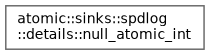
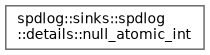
  digraph {
    rankdir=LR
-   n1 [color=grey40 fillcolor=white fontname=Helvetica fontsize=10 height=0.2 label="atomic::sinks::spdlog\l::details::null_atomic_int" shape=box style=filled width=0.4]
+   n1 [color=grey40 fillcolor=white fontname=Helvetica fontsize=10 height=0.2 label="spdlog::sinks::spdlog\l::details::null_atomic_int" shape=box style=filled width=0.4]
  }
